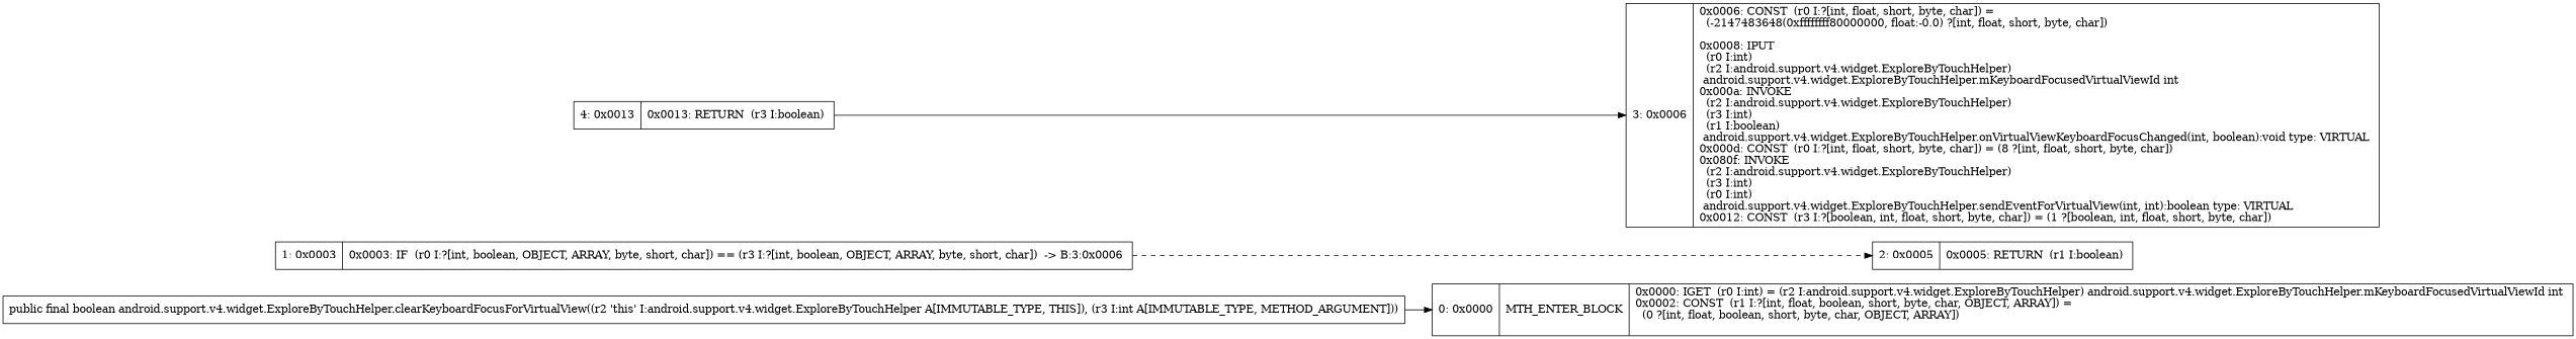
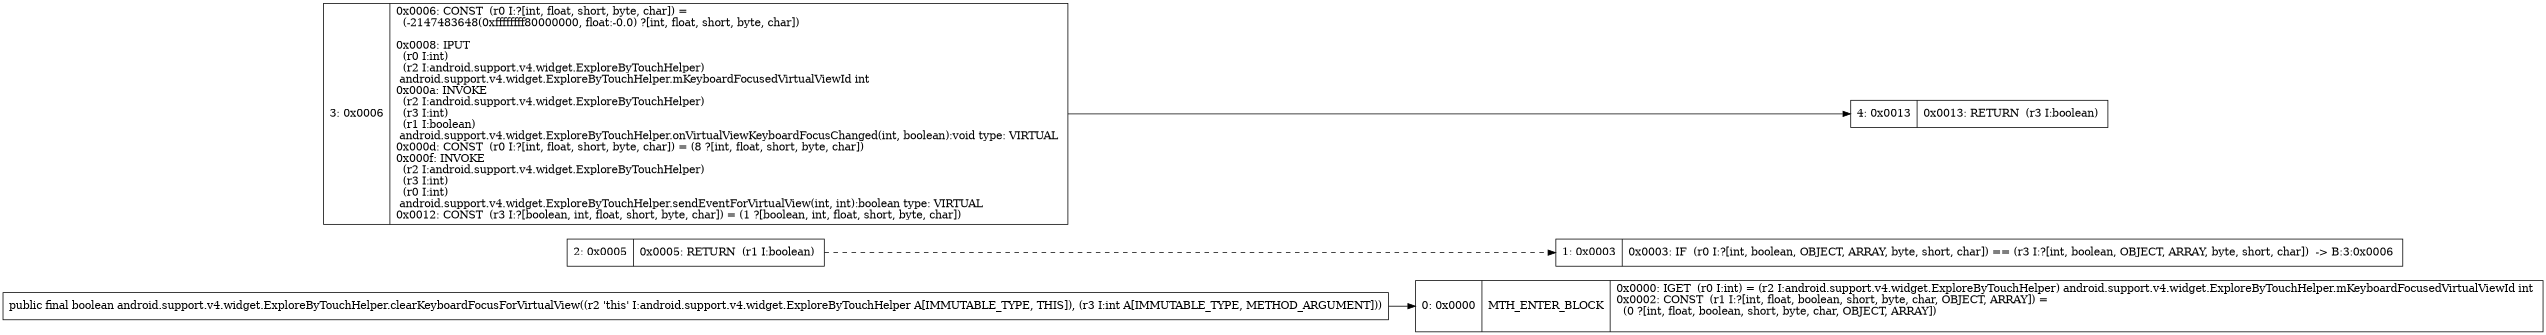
  digraph {
    fontname="DejaVu Serif"
    rankdir=LR
    node [fontname="DejaVu Serif" shape=record]
    edge [fontname="DejaVu Serif"]
    n1 [label="{0\:\ 0x0000|MTH_ENTER_BLOCK\l|0x0000: IGET  (r0 I:int) = (r2 I:android.support.v4.widget.ExploreByTouchHelper) android.support.v4.widget.ExploreByTouchHelper.mKeyboardFocusedVirtualViewId int \l0x0002: CONST  (r1 I:?[int, float, boolean, short, byte, char, OBJECT, ARRAY]) = \l  (0 ?[int, float, boolean, short, byte, char, OBJECT, ARRAY])\l \l}"]
    n2 [label="{1\:\ 0x0003|0x0003: IF  (r0 I:?[int, boolean, OBJECT, ARRAY, byte, short, char]) == (r3 I:?[int, boolean, OBJECT, ARRAY, byte, short, char])  \-\> B:3:0x0006 \l}"]
    n3 [label="{2\:\ 0x0005|0x0005: RETURN  (r1 I:boolean) \l}"]
-   n4 [label="{3\:\ 0x0006|0x0006: CONST  (r0 I:?[int, float, short, byte, char]) = \l  (\-2147483648(0xffffffff80000000, float:\-0.0) ?[int, float, short, byte, char])\l \l0x0008: IPUT  \l  (r0 I:int)\l  (r2 I:android.support.v4.widget.ExploreByTouchHelper)\l android.support.v4.widget.ExploreByTouchHelper.mKeyboardFocusedVirtualViewId int \l0x000a: INVOKE  \l  (r2 I:android.support.v4.widget.ExploreByTouchHelper)\l  (r3 I:int)\l  (r1 I:boolean)\l android.support.v4.widget.ExploreByTouchHelper.onVirtualViewKeyboardFocusChanged(int, boolean):void type: VIRTUAL \l0x000d: CONST  (r0 I:?[int, float, short, byte, char]) = (8 ?[int, float, short, byte, char]) \l0x080f: INVOKE  \l  (r2 I:android.support.v4.widget.ExploreByTouchHelper)\l  (r3 I:int)\l  (r0 I:int)\l android.support.v4.widget.ExploreByTouchHelper.sendEventForVirtualView(int, int):boolean type: VIRTUAL \l0x0012: CONST  (r3 I:?[boolean, int, float, short, byte, char]) = (1 ?[boolean, int, float, short, byte, char]) \l}"]
+   n4 [label="{3\:\ 0x0006|0x0006: CONST  (r0 I:?[int, float, short, byte, char]) = \l  (\-2147483648(0xffffffff80000000, float:\-0.0) ?[int, float, short, byte, char])\l \l0x0008: IPUT  \l  (r0 I:int)\l  (r2 I:android.support.v4.widget.ExploreByTouchHelper)\l android.support.v4.widget.ExploreByTouchHelper.mKeyboardFocusedVirtualViewId int \l0x000a: INVOKE  \l  (r2 I:android.support.v4.widget.ExploreByTouchHelper)\l  (r3 I:int)\l  (r1 I:boolean)\l android.support.v4.widget.ExploreByTouchHelper.onVirtualViewKeyboardFocusChanged(int, boolean):void type: VIRTUAL \l0x000d: CONST  (r0 I:?[int, float, short, byte, char]) = (8 ?[int, float, short, byte, char]) \l0x000f: INVOKE  \l  (r2 I:android.support.v4.widget.ExploreByTouchHelper)\l  (r3 I:int)\l  (r0 I:int)\l android.support.v4.widget.ExploreByTouchHelper.sendEventForVirtualView(int, int):boolean type: VIRTUAL \l0x0012: CONST  (r3 I:?[boolean, int, float, short, byte, char]) = (1 ?[boolean, int, float, short, byte, char]) \l}"]
    n5 [label="{4\:\ 0x0013|0x0013: RETURN  (r3 I:boolean) \l}"]
    n6 [label="{public final boolean android.support.v4.widget.ExploreByTouchHelper.clearKeyboardFocusForVirtualView((r2 'this' I:android.support.v4.widget.ExploreByTouchHelper A[IMMUTABLE_TYPE, THIS]), (r3 I:int A[IMMUTABLE_TYPE, METHOD_ARGUMENT])) }"]
-   n2 -> n3 [style=dashed]
-   n5 -> n4
+   n3 -> n2 [style=dashed]
+   n4 -> n5
    n6 -> n1
  }
